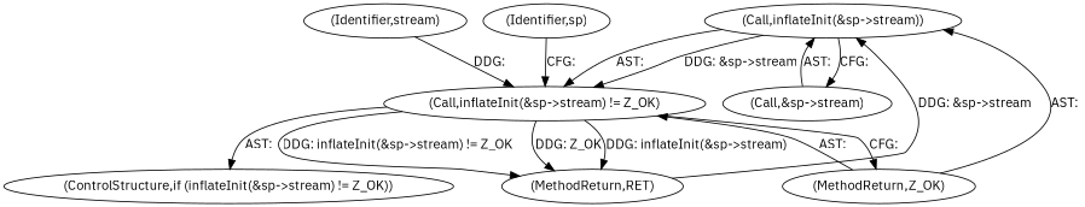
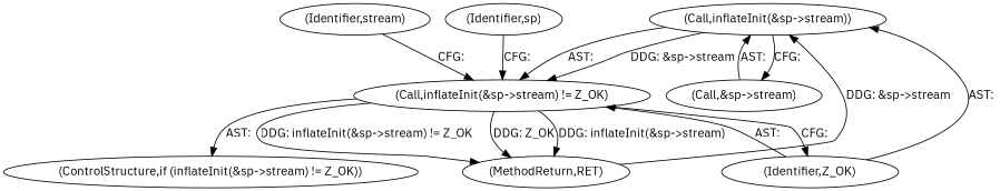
  digraph {
    fontname="IBM Plex Sans"
    node [fontname="IBM Plex Sans"]
    edge [fontname="IBM Plex Sans"]
    n1 [label="(Call,inflateInit(&sp->stream))"]
    n2 [label="(Call,inflateInit(&sp->stream) != Z_OK)"]
    n3 [label="(Call,&sp->stream)"]
    n4 [label="(MethodReturn,RET)"]
-   n5 [label="(MethodReturn,Z_OK)"]
+   n5 [label="(Identifier,Z_OK)"]
    n6 [label="(ControlStructure,if (inflateInit(&sp->stream) != Z_OK))"]
    n7 [label="(Identifier,stream)"]
    n8 [label="(Identifier,sp)"]
    n1 -> n2 [label="AST: "]
    n1 -> n2 [label="DDG: &sp->stream"]
    n1 -> n3 [label="CFG: "]
    n2 -> n4 [label="DDG: inflateInit(&sp->stream) != Z_OK"]
    n2 -> n4 [label="DDG: Z_OK"]
    n2 -> n4 [label="DDG: inflateInit(&sp->stream)"]
    n2 -> n5 [label="CFG: "]
    n2 -> n6 [label="AST: "]
    n3 -> n1 [label="AST: "]
    n4 -> n1 [label="DDG: &sp->stream"]
    n5 -> n1 [label="AST: "]
    n5 -> n2 [label="AST: "]
-   n7 -> n2 [label="DDG: "]
+   n7 -> n2 [label="CFG: "]
    n8 -> n2 [label="CFG: "]
  }
